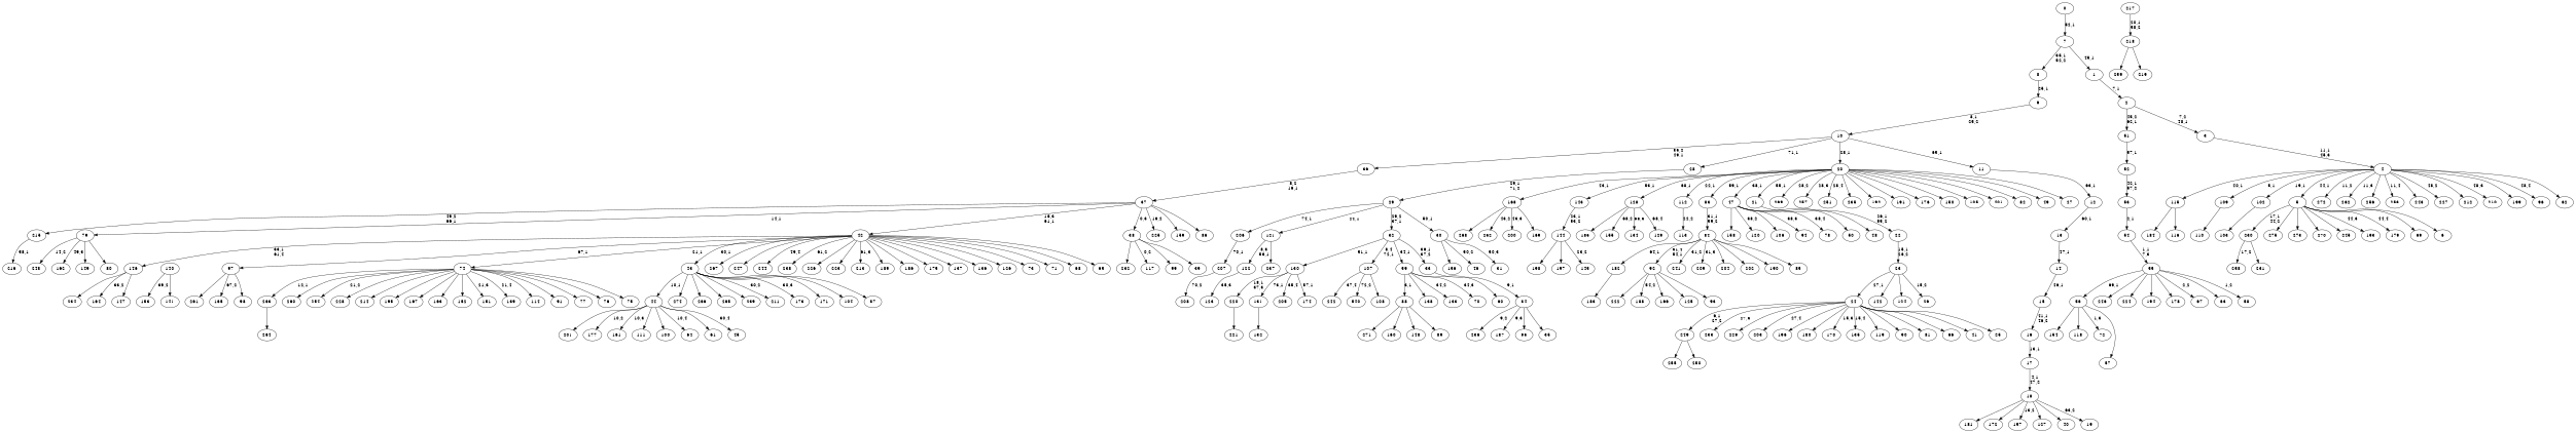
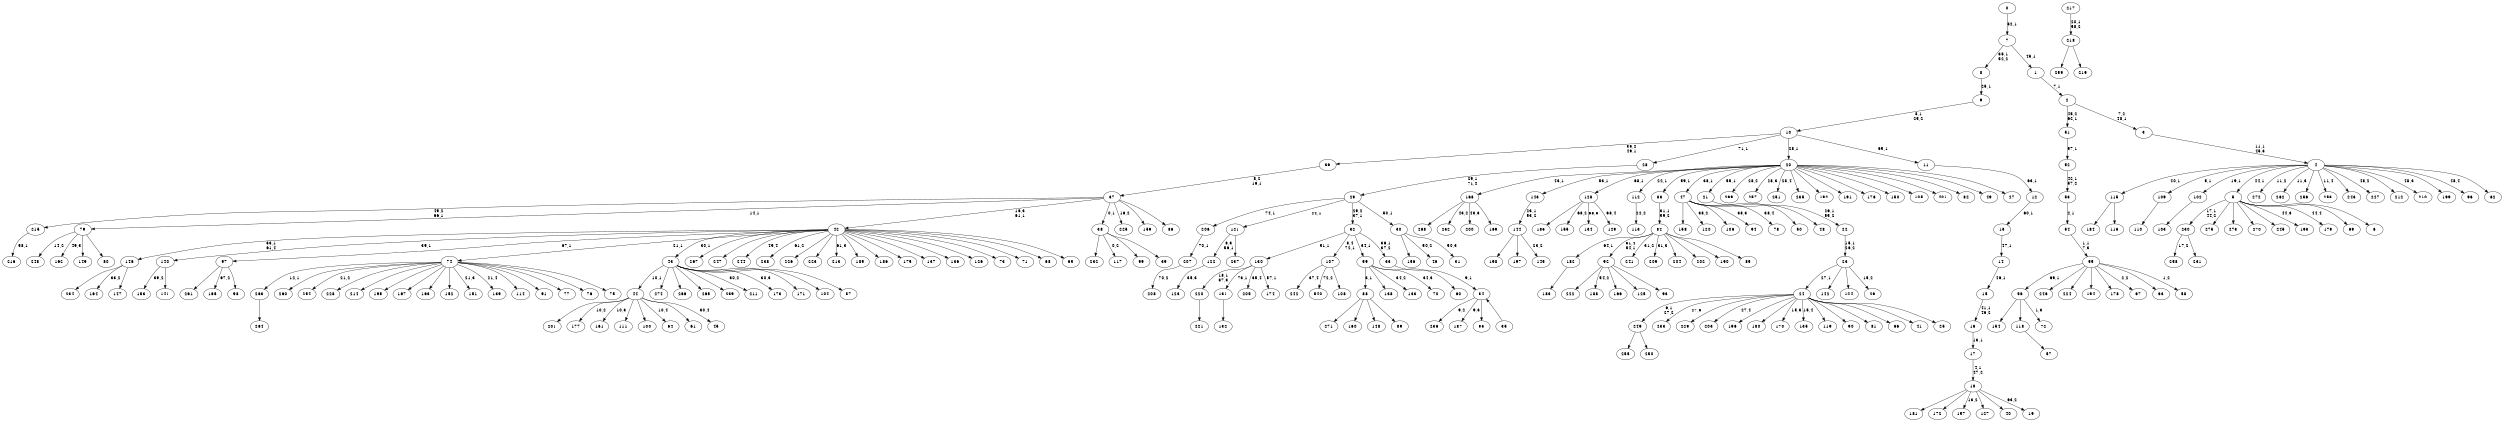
  digraph {
    263
    264
    249
    255
    250
    230
    258
    231
    220
    221
    218
    259
    219
    217
    215
    216
    207
    208
    206
    182
    183
    168
    268
    252
    200
    169
    146
    234
    164
    147
    144
    198
    197
    145
    143
    140
    153
    141
    131
    132
    130
    205
    174
    128
    185
    155
    134
    129
    122
    123
    121
    237
    115
    184
    116
    112
    113
    109
    110
    107
    242
    n62 [label=540]
    108
    102
    103
    97
    261
    165
    98
    92
    222
    188
    166
    125
    93
    88
    271
    160
    148
    89
    84
    241
    209
    204
    202
    190
    85
    83
    79
    248
    162
    149
    80
    74
    260
    254
    228
    214
    195
    167
    163
    152
    151
    139
    114
    91
    77
    76
    75
    59
    138
    133
    70
    60
    56
    154
    118
    72
    57
    55
    246
    224
    194
    178
    67
    63
    58
    54
    53
    52
    51
    47
    158
    120
    106
    94
    78
    50
    48
    44
    201
    177
    161
    111
    100
    64
    61
    45
    43
    274
    266
    265
    239
    211
    173
    171
    104
    87
    42
    267
    247
    244
    238
    226
    223
    213
    189
    186
    175
    137
    136
    126
    73
    71
    68
    65
    38
    232
    117
    99
    39
    37
    225
    159
    86
    36
    34
    236
    187
    95
    35
    33
    32
    30
    156
    46
    31
    29
    28
    24
    233
    229
    203
    196
    180
    170
    135
    119
    90
    81
    66
    41
    25
    23
    142
    124
    26
    22
    21
    20
    269
    257
    251
    235
    192
    191
    176
    150
    105
    n230 [label=401]
    82
    49
    27
    18
    181
    172
    157
    127
    40
    19
    17
    16
    15
    14
    13
    12
    11
    10
    9
    8
    7
    1
    5
    275
    273
    270
    245
    193
    179
    69
    6
    4
    272
    262
    256
    253
    243
    227
    212
    210
    199
    96
    62
    3
    2
    0
    263 -> 264
    249 -> 255
    249 -> 250
    230 -> 258 [label="17,2"]
    230 -> 231
    220 -> 221
    218 -> 259
    218 -> 219
    217 -> 218 [label="20,1\n58,2"]
    215 -> 216 [label="58,1"]
    207 -> 208 [label="70,2"]
    206 -> 207 [label="70,1"]
    182 -> 183
    168 -> 268
    168 -> 252 [label="43,2"]
    168 -> 200 [label="43,3"]
    168 -> 169
    146 -> 234
    146 -> 164 [label="33,2"]
    146 -> 147
    144 -> 198
    144 -> 197
    144 -> 145 [label="23,2"]
    143 -> 144 [label="23,1\n53,2"]
    140 -> 153 [label="39,2"]
    140 -> 141
    131 -> 132
    130 -> 220 [label="18,1\n37,3"]
    130 -> 131 [label="73,1"]
    130 -> 205 [label="35,4"]
    130 -> 174 [label="57,1"]
    128 -> 185
    128 -> 155 [label="68,2"]
    128 -> 134 [label="68,3"]
    128 -> 129 [label="68,4"]
    122 -> 123 [label="35,3"]
    121 -> 122 [label="8,3\n56,1"]
    121 -> 237
    115 -> 184
    115 -> 116
    112 -> 113 [label="22,2"]
    109 -> 110
    107 -> 242 [label="37,4"]
    107 -> n62 [label="72,2"]
    107 -> 108
    102 -> 103
    97 -> 261
    97 -> 165 [label="67,2"]
    97 -> 98
    92 -> 222
    92 -> 188 [label="54,2"]
    92 -> 166
    92 -> 125
    92 -> 93
    88 -> 271
    88 -> 160
    88 -> 148
    88 -> 89
    84 -> 182 [label="64,1"]
    84 -> 92 [label="31,4\n54,1"]
    84 -> 241 [label="31,2"]
    84 -> 209 [label="31,3"]
    84 -> 204
    84 -> 202
    84 -> 190
    84 -> 85
    83 -> 84 [label="31,1\n59,2"]
    79 -> 248 [label="14,2"]
    79 -> 162 [label="49,3"]
    79 -> 149
    79 -> 80
    74 -> 263 [label="12,1"]
    74 -> 260
    74 -> 254 [label="21,2"]
    74 -> 228
    74 -> 214
    74 -> 195
    74 -> 167
    74 -> 163
    74 -> 152
    74 -> 151 [label="21,3"]
    74 -> 139 [label="21,4"]
    74 -> 114
    74 -> 91
    74 -> 77
    74 -> 76
    74 -> 75
    59 -> 88 [label="3,1"]
    59 -> 138
    59 -> 133 [label="34,2"]
    59 -> 70 [label="34,3"]
    59 -> 60
    56 -> 154
    56 -> 118
    56 -> 72 [label="1,3"]
-   56 -> 57
+   118 -> 57
    55 -> 56 [label="69,1"]
    55 -> 246
    55 -> 224
    55 -> 194
    55 -> 178
    55 -> 67 [label="2,2"]
    55 -> 63
    55 -> 58 [label="1,2"]
    54 -> 55 [label="1,1\n7,3"]
    53 -> 54 [label="2,1"]
    52 -> 53 [label="42,1\n57,2"]
    51 -> 52 [label="57,1"]
    47 -> 158
    47 -> 120 [label="38,2"]
    47 -> 106
    47 -> 94 [label="38,3"]
    47 -> 78 [label="38,4"]
    47 -> 50
    47 -> 48
    44 -> 201
    44 -> 177 [label="10,2"]
    44 -> 161 [label="10,3"]
    44 -> 111
    44 -> 100
    44 -> 64 [label="10,4"]
    44 -> 61
    44 -> 45 [label="30,4"]
    43 -> 44 [label="10,1"]
    43 -> 274
    43 -> 266
    43 -> 265
    43 -> 239
    43 -> 211 [label="30,2"]
    43 -> 173 [label="30,3"]
    43 -> 171
    43 -> 104
    43 -> 87
    42 -> 146 [label="33,1\n61,4"]
+   42 -> 140 [label="39,1"]
    42 -> 97 [label="67,1"]
    42 -> 74 [label="21,1"]
    42 -> 43 [label="30,1"]
    42 -> 267
    42 -> 247
    42 -> 244 [label="49,4"]
    42 -> 238 [label="61,2"]
    42 -> 226
    42 -> 223
    42 -> 213 [label="61,3"]
    42 -> 189
    42 -> 186
    42 -> 175
    42 -> 137
    42 -> 136
    42 -> 126
    42 -> 73
    42 -> 71
    42 -> 68
    42 -> 65
    38 -> 232
    38 -> 117 [label="0,2"]
    38 -> 99
    38 -> 39
    37 -> 215 [label="49,2\n66,1"]
    37 -> 79 [label="14,1"]
    37 -> 42 [label="16,3\n61,1"]
-   37 -> 38 [label="0,3"]
+   37 -> 38 [label="0,1"]
    37 -> 225 [label="16,2"]
    37 -> 159
    37 -> 86
    36 -> 37 [label="8,2\n16,1"]
    34 -> 236 [label="9,2"]
    34 -> 187 [label="9,3"]
    34 -> 95
-   34 -> 35
+   35 -> 34
    33 -> 34 [label="9,1"]
    32 -> 130 [label="51,1"]
    32 -> 107 [label="8,4\n72,1"]
    32 -> 59 [label="34,1"]
    32 -> 33 [label="36,1\n37,2"]
    30 -> 156
    30 -> 46 [label="50,2"]
    30 -> 31 [label="50,3"]
    29 -> 206 [label="74,1"]
    29 -> 121 [label="24,1"]
    29 -> 32 [label="29,2\n37,1"]
    29 -> 30 [label="50,1"]
    28 -> 29 [label="29,1\n71,2"]
    24 -> 249 [label="6,1\n27,2"]
    24 -> 233 [label="27,3"]
    24 -> 229
    24 -> 203 [label="27,4"]
    24 -> 196
    24 -> 180
    24 -> 170 [label="15,3"]
    24 -> 135 [label="15,4"]
    24 -> 119
    24 -> 90
    24 -> 81
    24 -> 66
    24 -> 41
    24 -> 25
    23 -> 24 [label="27,1"]
    23 -> 142
    23 -> 124
    23 -> 26 [label="15,2"]
    22 -> 23 [label="15,1\n26,2"]
    21 -> 22 [label="26,1\n55,2"]
    20 -> 168 [label="43,1"]
    20 -> 143 [label="53,1"]
    20 -> 128 [label="68,1"]
    20 -> 112 [label="22,1"]
    20 -> 83 [label="59,1"]
    20 -> 47 [label="38,1"]
    20 -> 21 [label="55,1"]
    20 -> 269 [label="28,2"]
    20 -> 257 [label="28,3"]
    20 -> 251 [label="28,4"]
    20 -> 235
    20 -> 192
    20 -> 191
    20 -> 176
    20 -> 150
    20 -> 105
    20 -> n230
    20 -> 82
    20 -> 49
    20 -> 27
    18 -> 181
    18 -> 172
    18 -> 157 [label="13,2"]
    18 -> 127
    18 -> 40
    18 -> 19 [label="63,2"]
    17 -> 18 [label="4,1\n47,2"]
    16 -> 17 [label="13,1"]
    15 -> 16 [label="41,1\n46,2"]
    14 -> 15 [label="46,1"]
    13 -> 14 [label="47,1"]
    12 -> 13 [label="60,1"]
    11 -> 12 [label="63,1"]
    10 -> 36 [label="35,2\n49,1"]
    10 -> 28 [label="71,1"]
    10 -> 20 [label="28,1"]
    10 -> 11 [label="65,1"]
    9 -> 10 [label="8,1\n25,2"]
    8 -> 9 [label="25,1"]
    7 -> 8 [label="35,1\n52,2"]
    7 -> 1 [label="45,1"]
    1 -> 2 [label="7,1"]
    5 -> 230 [label="17,1\n44,2"]
    5 -> 275
    5 -> 273
    5 -> 270
    5 -> 245
    5 -> 193 [label="44,3"]
    5 -> 179 [label="44,4"]
    5 -> 69
    5 -> 6
    4 -> 115 [label="40,1"]
    4 -> 109 [label="5,1"]
    4 -> 102 [label="19,1"]
    4 -> 5 [label="44,1"]
    4 -> 272 [label="11,2"]
    4 -> 262 [label="11,3"]
    4 -> 256
    4 -> 253 [label="11,4"]
    4 -> 243
    4 -> 227 [label="48,2"]
    4 -> 212
    4 -> 210 [label="48,3"]
    4 -> 199
    4 -> 96 [label="48,4"]
    4 -> 62
    3 -> 4 [label="11,1\n45,3"]
    2 -> 51 [label="45,2\n62,1"]
    2 -> 3 [label="7,2\n48,1"]
    0 -> 7 [label="52,1"]
  }
